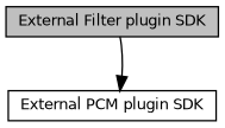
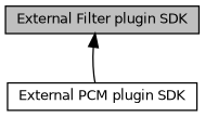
  digraph {
    rankdir=TB
    node [color=black fontname=Helvetica fontsize=10 shape=record style=filled]
    n1 [fillcolor=grey75 fontcolor=black height=0.2 label="External Filter plugin SDK" width=0.4]
    n2 [fillcolor=white height=0.2 label="External PCM plugin SDK" width=0.4]
-   n2 -> n1 [dir=back fontname=Helvetica fontsize=10 labelfontname=Helvetica labelfontsize=10 shape=plaintext style=solid]
+   n1 -> n2 [dir=back fontname=Helvetica fontsize=10 labelfontname=Helvetica labelfontsize=10 shape=plaintext style=solid]
  }
